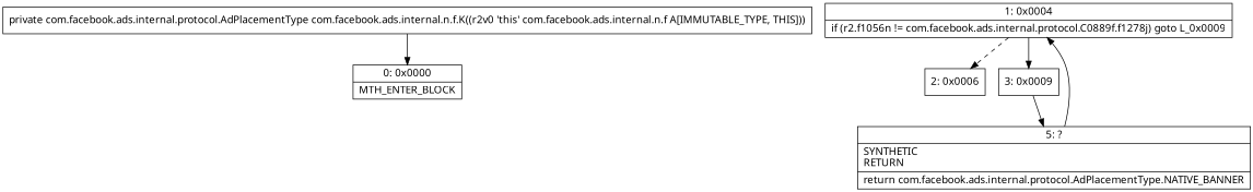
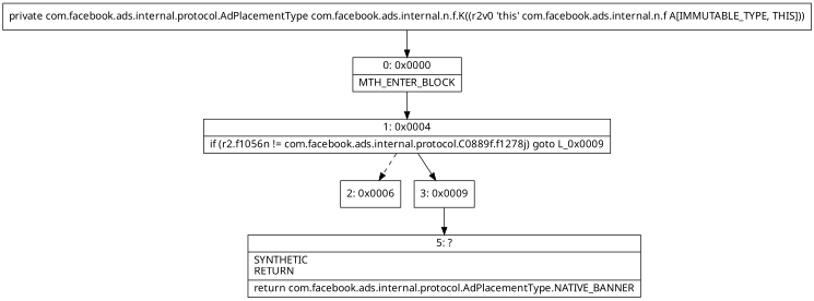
  digraph {
    fontname="Noto Sans"
    node [fontname="Noto Sans" shape=record]
    edge [fontname="Noto Sans"]
    n1 [label="{0\:\ 0x0000|MTH_ENTER_BLOCK\l}"]
    n2 [label="{1\:\ 0x0004|if (r2.f1056n != com.facebook.ads.internal.protocol.C0889f.f1278j) goto L_0x0009\l}"]
    n3 [label="{2\:\ 0x0006}"]
    n4 [label="{3\:\ 0x0009}"]
    n5 [label="{5\:\ ?|SYNTHETIC\lRETURN\l|return com.facebook.ads.internal.protocol.AdPlacementType.NATIVE_BANNER\l}"]
    n6 [label="{private com.facebook.ads.internal.protocol.AdPlacementType com.facebook.ads.internal.n.f.K((r2v0 'this' com.facebook.ads.internal.n.f A[IMMUTABLE_TYPE, THIS])) }"]
-   n5 -> n2
+   n1 -> n2
    n2 -> n3 [style=dashed]
    n2 -> n4
    n4 -> n5
    n6 -> n1
  }
